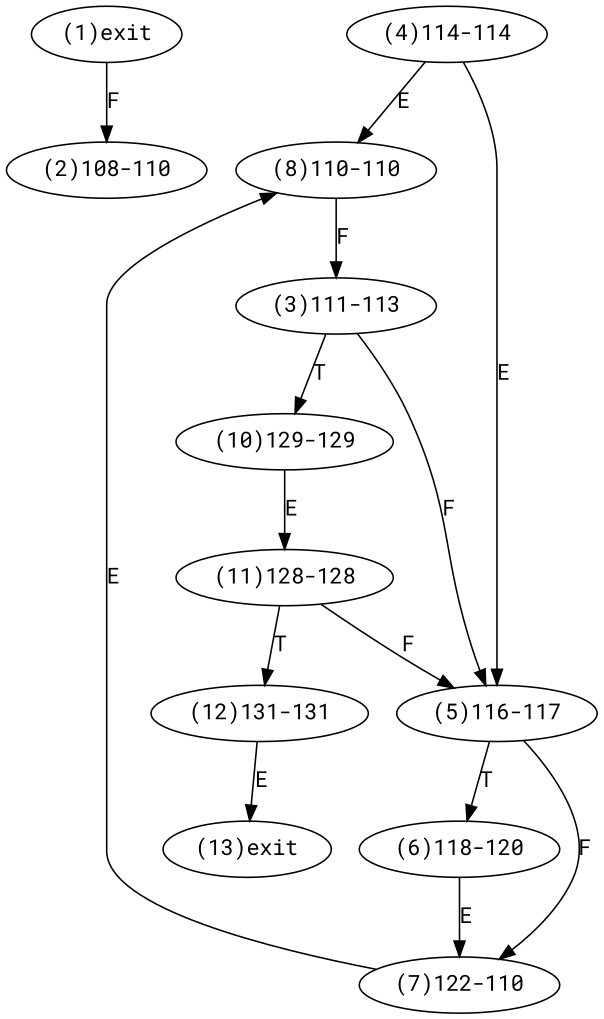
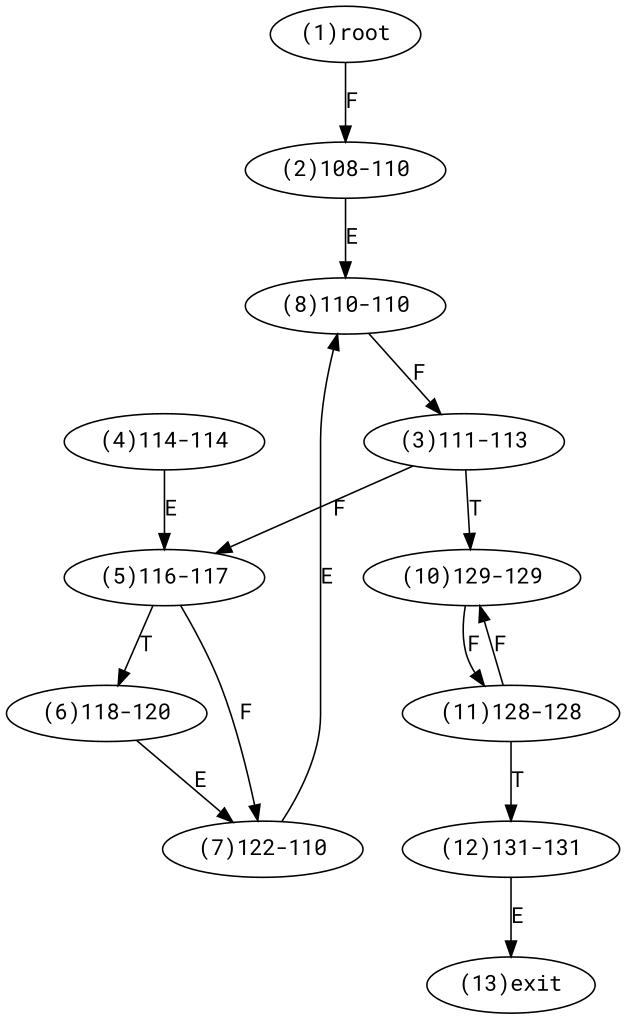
  digraph {
    fontname="Roboto Mono"
    node [fontname="Roboto Mono"]
    edge [fontname="Roboto Mono"]
-   n1 [label="(1)exit"]
+   n1 [label="(1)root"]
    n2 [label="(2)108-110"]
    n3 [label="(8)110-110"]
    n4 [label="(3)111-113"]
    n5 [label="(5)116-117"]
    n6 [label="(10)129-129"]
    n7 [label="(4)114-114"]
    n8 [label="(6)118-120"]
    n9 [label="(7)122-110"]
    n10 [label="(11)128-128"]
    n11 [label="(12)131-131"]
    n12 [label="(13)exit"]
    n1 -> n2 [label=F]
-   n7 -> n3 [label=E]
+   n2 -> n3 [label=E]
    n3 -> n4 [label=F]
    n4 -> n5 [label=F]
    n4 -> n6 [label=T]
    n5 -> n8 [label=T]
    n5 -> n9 [label=F]
-   n6 -> n10 [label=E]
+   n6 -> n10 [label=F]
    n7 -> n5 [label=E]
    n8 -> n9 [label=E]
    n9 -> n3 [label=E]
-   n10 -> n5 [label=F]
+   n10 -> n6 [label=F]
    n10 -> n11 [label=T]
    n11 -> n12 [label=E]
  }
